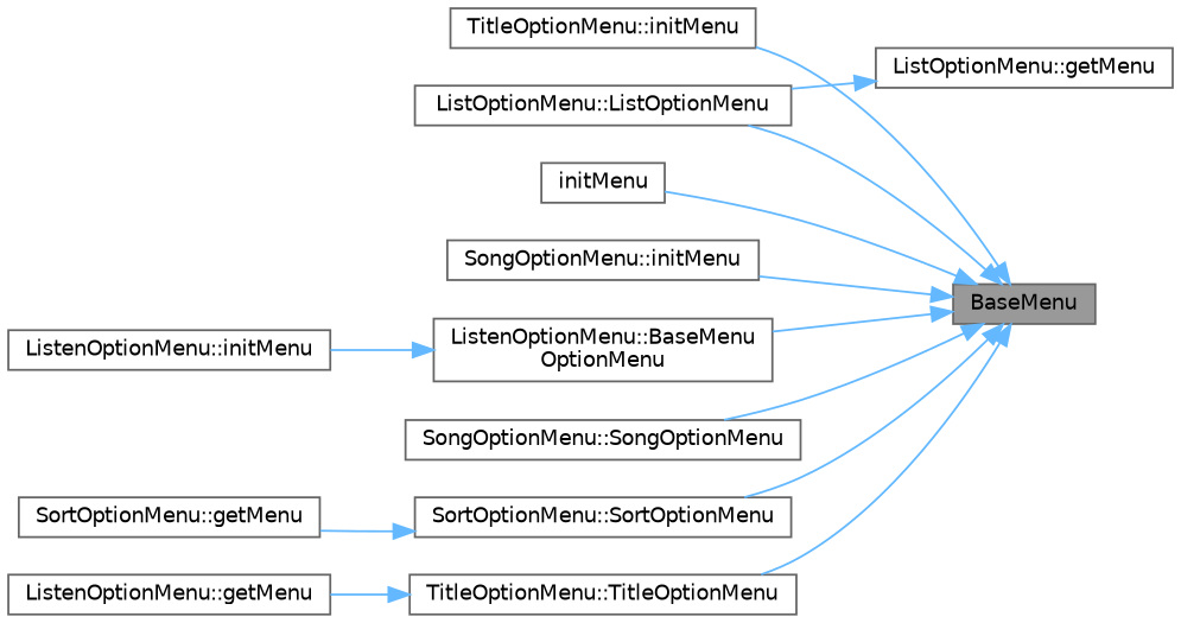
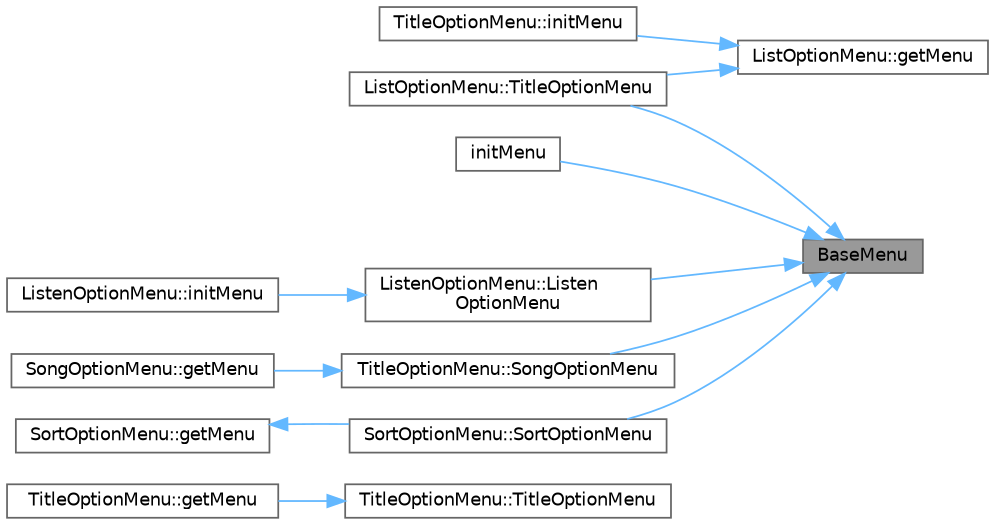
  digraph {
    rankdir=RL
    node [color=grey40 fillcolor=white fontname=Helvetica fontsize=10 shape=box style=filled]
    edge [color=steelblue1 dir=back fontname=Helvetica fontsize=10 labelfontname=Helvetica labelfontsize=10 style=solid]
    n1 [color=gray40 fillcolor=grey60 fontcolor=black height=0.2 label=BaseMenu width=0.4]
    n2 [height=0.2 label=initMenu width=0.4]
-   n3 [height=0.2 label="SongOptionMenu::initMenu" width=0.4]
    n4 [height=0.2 label="TitleOptionMenu::initMenu" width=0.4]
-   n5 [height=0.2 label="ListenOptionMenu::BaseMenu\lOptionMenu" width=0.4]
-   n6 [height=0.2 label="ListOptionMenu::ListOptionMenu" width=0.4]
-   n7 [height=0.2 label="SongOptionMenu::SongOptionMenu" width=0.4]
+   n5 [height=0.2 label="ListenOptionMenu::Listen\lOptionMenu" width=0.4]
+   n6 [height=0.2 label="ListOptionMenu::TitleOptionMenu" width=0.4]
+   n7 [height=0.2 label="TitleOptionMenu::SongOptionMenu" width=0.4]
    n8 [height=0.2 label="SortOptionMenu::SortOptionMenu" width=0.4]
    n9 [height=0.2 label="TitleOptionMenu::TitleOptionMenu" width=0.4]
    n10 [height=0.2 label="ListenOptionMenu::initMenu" width=0.4]
+   n11 [height=0.2 label="SongOptionMenu::getMenu" width=0.4]
    n12 [height=0.2 label="SortOptionMenu::getMenu" width=0.4]
-   n13 [height=0.2 label="ListenOptionMenu::getMenu" width=0.4]
+   n13 [height=0.2 label="TitleOptionMenu::getMenu" width=0.4]
    n14 [height=0.2 label="ListOptionMenu::getMenu" width=0.4]
    n1 -> n2
-   n1 -> n3
-   n1 -> n4
+   n14 -> n4
    n1 -> n5
    n1 -> n6
    n1 -> n7
    n1 -> n8
-   n1 -> n9
    n5 -> n10
-   n8 -> n12
+   n7 -> n11
+   n12 -> n8
    n9 -> n13
    n14 -> n6
  }
